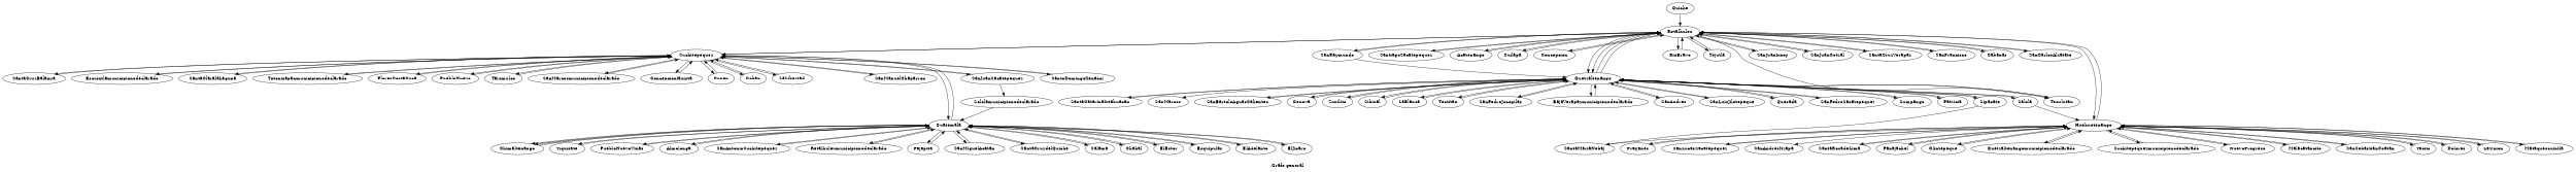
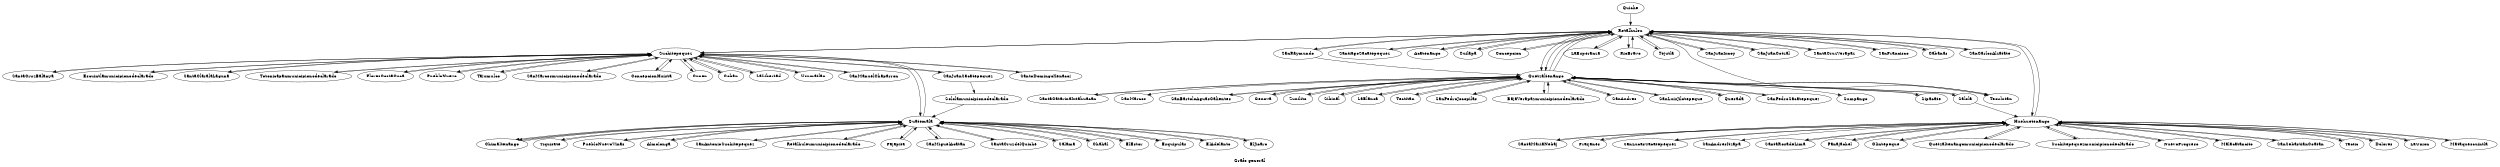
  digraph {
    label="Grafo general"
    Retalhuleu
    Suchitepequez
    SanRaymundo
    SantiagoSacatepequez
    Acatenango
    Cuilapa
    Concepcion
    Quetzaltenango
+   LaEsperanza
    RioBravo
    Tejutla
    Huehuetenango
    SanJuanIxcoy
    SanJuanCotzal
    SantaCruzVerapaz
    SanFrancisco
    Cabanas
    SanCarlosAlzatate
    Teculutan
    Guatemala
    SanJuanSacatepequez
    SantoDomingoXenacoj
    SantaCruzBalanya
    Escuintlamunicipionodeclarado
    SantaClaralaLaguna
    Totonicapanmunicipionodeclarado
    FloresCostaCuca
    PuebloNuevo
    Tajumulco
    SanMarcosmunicipionodeclarado
    ConcepcionHuista
    Cunen
    Coban
    LaLibertad
+   Usumatlan
    SanManuelChaparron
    SanPedroSacatepequez
    Sumpango
-   Patzicia
    Sipacate
    SantaCatarinaIxtahuacan
    SanMarcos
    SanBartoloAguasCalientes
    Genova
    Zunilito
    Sibinal
    LaBlanca
    Tectitan
    SanPedroJocopilas
    BajaVerapazmunicipionodeclarado
    SanAndres
    SanLuisJilotepeque
    Quesada
    Salola
    Quiche
    Fraijanes
    SanLucasSacatepequez
    SanAndresItzapa
    SantaRosadeLima
    Panajachel
    Olintepeque
    Quetzaltenangomunicipionodeclarado
    Suchitepequezmunicipionodeclarado
    NuevoProgreso
    Malacatancito
    SanSebastianCoatan
    SantaMariaNebaj
    Tactic
    Dolores
    LaUnion
    Mataquescuintla
    ElJicaro
    Chimaltenango
    Tiquisate
    PuebloNuevoVinas
    Almolonga
    SanAntonioSuchitepequez
    Retalhuleumunicipionodeclarado
    Pajapita
    SanMiguelAcatan
    SantaCruzdelQuiche
    Salama
    Chahal
    ElEstor
    Esquipulas
    ElAdelanto
    Sololamunicipionodeclarado
    Retalhuleu -> Suchitepequez
    Retalhuleu -> SanRaymundo
    Retalhuleu -> SantiagoSacatepequez
    Retalhuleu -> Acatenango
    Retalhuleu -> Cuilapa
    Retalhuleu -> Concepcion
    Retalhuleu -> Quetzaltenango
    Retalhuleu -> Quetzaltenango
+   Retalhuleu -> LaEsperanza
    Retalhuleu -> RioBravo
    Retalhuleu -> Tejutla
    Retalhuleu -> Huehuetenango
    Retalhuleu -> SanJuanIxcoy
    Retalhuleu -> SanJuanCotzal
    Retalhuleu -> SantaCruzVerapaz
    Retalhuleu -> SanFrancisco
    Retalhuleu -> Cabanas
    Retalhuleu -> SanCarlosAlzatate
    Retalhuleu -> Teculutan
    Suchitepequez -> Retalhuleu
    Suchitepequez -> Guatemala
    Suchitepequez -> SanJuanSacatepequez
    Suchitepequez -> SantoDomingoXenacoj
    Suchitepequez -> SantaCruzBalanya
    Suchitepequez -> Escuintlamunicipionodeclarado
    Suchitepequez -> SantaClaralaLaguna
    Suchitepequez -> Totonicapanmunicipionodeclarado
    Suchitepequez -> FloresCostaCuca
    Suchitepequez -> PuebloNuevo
    Suchitepequez -> Tajumulco
    Suchitepequez -> SanMarcosmunicipionodeclarado
    Suchitepequez -> ConcepcionHuista
    Suchitepequez -> Cunen
    Suchitepequez -> Coban
    Suchitepequez -> LaLibertad
+   Suchitepequez -> Usumatlan
    Suchitepequez -> SanManuelChaparron
    SanRaymundo -> Retalhuleu
    SanRaymundo -> Quetzaltenango
    SantiagoSacatepequez -> Retalhuleu
    Acatenango -> Retalhuleu
    Cuilapa -> Retalhuleu
    Concepcion -> Retalhuleu
    Quetzaltenango -> Retalhuleu
    Quetzaltenango -> Retalhuleu
    Quetzaltenango -> Teculutan
    Quetzaltenango -> SanPedroSacatepequez
    Quetzaltenango -> Sumpango
-   Quetzaltenango -> Patzicia
    Quetzaltenango -> Sipacate
    Quetzaltenango -> SantaCatarinaIxtahuacan
    Quetzaltenango -> SanMarcos
    Quetzaltenango -> SanBartoloAguasCalientes
    Quetzaltenango -> Genova
    Quetzaltenango -> Zunilito
    Quetzaltenango -> Sibinal
    Quetzaltenango -> LaBlanca
    Quetzaltenango -> Tectitan
    Quetzaltenango -> SanPedroJocopilas
    Quetzaltenango -> BajaVerapazmunicipionodeclarado
    Quetzaltenango -> SanAndres
    Quetzaltenango -> SanLuisJilotepeque
    Quetzaltenango -> Quesada
    Quetzaltenango -> Salola
+   LaEsperanza -> Retalhuleu
    RioBravo -> Retalhuleu
    Tejutla -> Retalhuleu
    Huehuetenango -> Retalhuleu
    Huehuetenango -> Fraijanes
    Huehuetenango -> SanLucasSacatepequez
    Huehuetenango -> SanAndresItzapa
    Huehuetenango -> SantaRosadeLima
    Huehuetenango -> Panajachel
    Huehuetenango -> Olintepeque
    Huehuetenango -> Quetzaltenangomunicipionodeclarado
    Huehuetenango -> Suchitepequezmunicipionodeclarado
    Huehuetenango -> NuevoProgreso
    Huehuetenango -> Malacatancito
    Huehuetenango -> SanSebastianCoatan
-   Sipacate -> SantaMariaNebaj
+   Huehuetenango -> SantaMariaNebaj
    Huehuetenango -> Tactic
    Huehuetenango -> Dolores
    Huehuetenango -> LaUnion
    Huehuetenango -> Mataquescuintla
    SanJuanIxcoy -> Retalhuleu
    SanJuanCotzal -> Retalhuleu
    SantaCruzVerapaz -> Retalhuleu
    SanFrancisco -> Retalhuleu
    Cabanas -> Retalhuleu
    SanCarlosAlzatate -> Retalhuleu
    Teculutan -> Quetzaltenango
    Guatemala -> Suchitepequez
    Guatemala -> ElJicaro
    Guatemala -> Chimaltenango
    Guatemala -> Chimaltenango
    Guatemala -> Tiquisate
    Guatemala -> PuebloNuevoVinas
    Guatemala -> Almolonga
    Guatemala -> SanAntonioSuchitepequez
    Guatemala -> Retalhuleumunicipionodeclarado
    Guatemala -> Pajapita
    Guatemala -> SanMiguelAcatan
    Guatemala -> SantaCruzdelQuiche
    Guatemala -> Salama
    Guatemala -> Chahal
    Guatemala -> ElEstor
    Guatemala -> Esquipulas
    Guatemala -> ElAdelanto
    SanJuanSacatepequez -> Suchitepequez
    SanJuanSacatepequez -> Sololamunicipionodeclarado
    SantoDomingoXenacoj -> Suchitepequez
    SantaCruzBalanya -> Suchitepequez
    Escuintlamunicipionodeclarado -> Suchitepequez
    SantaClaralaLaguna -> Suchitepequez
    Totonicapanmunicipionodeclarado -> Suchitepequez
    FloresCostaCuca -> Suchitepequez
    PuebloNuevo -> Suchitepequez
    Tajumulco -> Suchitepequez
    SanMarcosmunicipionodeclarado -> Suchitepequez
    ConcepcionHuista -> Suchitepequez
    Cunen -> Suchitepequez
    Coban -> Suchitepequez
    LaLibertad -> Suchitepequez
+   Usumatlan -> Suchitepequez
    SanManuelChaparron -> Suchitepequez
    SanPedroSacatepequez -> Quetzaltenango
-   Sumpango -> Quetzaltenango
-   Patzicia -> Quetzaltenango
    Sipacate -> Quetzaltenango
    SantaCatarinaIxtahuacan -> Quetzaltenango
    SanBartoloAguasCalientes -> Quetzaltenango
    Genova -> Quetzaltenango
    Zunilito -> Quetzaltenango
    Sibinal -> Quetzaltenango
    LaBlanca -> Quetzaltenango
    Tectitan -> Quetzaltenango
    SanPedroJocopilas -> Quetzaltenango
    BajaVerapazmunicipionodeclarado -> Quetzaltenango
    SanAndres -> Quetzaltenango
    SanLuisJilotepeque -> Quetzaltenango
    Quesada -> Quetzaltenango
    Salola -> Quetzaltenango
    Salola -> Huehuetenango
    Quiche -> Retalhuleu
    Fraijanes -> Huehuetenango
    SanLucasSacatepequez -> Huehuetenango
    SantaRosadeLima -> Huehuetenango
    Panajachel -> Huehuetenango
    Olintepeque -> Huehuetenango
    Quetzaltenangomunicipionodeclarado -> Huehuetenango
    Suchitepequezmunicipionodeclarado -> Huehuetenango
    NuevoProgreso -> Huehuetenango
    Malacatancito -> Huehuetenango
    SanSebastianCoatan -> Huehuetenango
    SantaMariaNebaj -> Huehuetenango
    Tactic -> Huehuetenango
    Dolores -> Huehuetenango
    LaUnion -> Huehuetenango
    Mataquescuintla -> Huehuetenango
    ElJicaro -> Guatemala
    Chimaltenango -> Guatemala
    Chimaltenango -> Guatemala
    Tiquisate -> Guatemala
    PuebloNuevoVinas -> Guatemala
    Almolonga -> Guatemala
    SanAntonioSuchitepequez -> Guatemala
    Retalhuleumunicipionodeclarado -> Guatemala
    Pajapita -> Guatemala
    SanMiguelAcatan -> Guatemala
    SantaCruzdelQuiche -> Guatemala
    Salama -> Guatemala
    Chahal -> Guatemala
    ElEstor -> Guatemala
    Esquipulas -> Guatemala
    ElAdelanto -> Guatemala
    Sololamunicipionodeclarado -> Guatemala
  }
